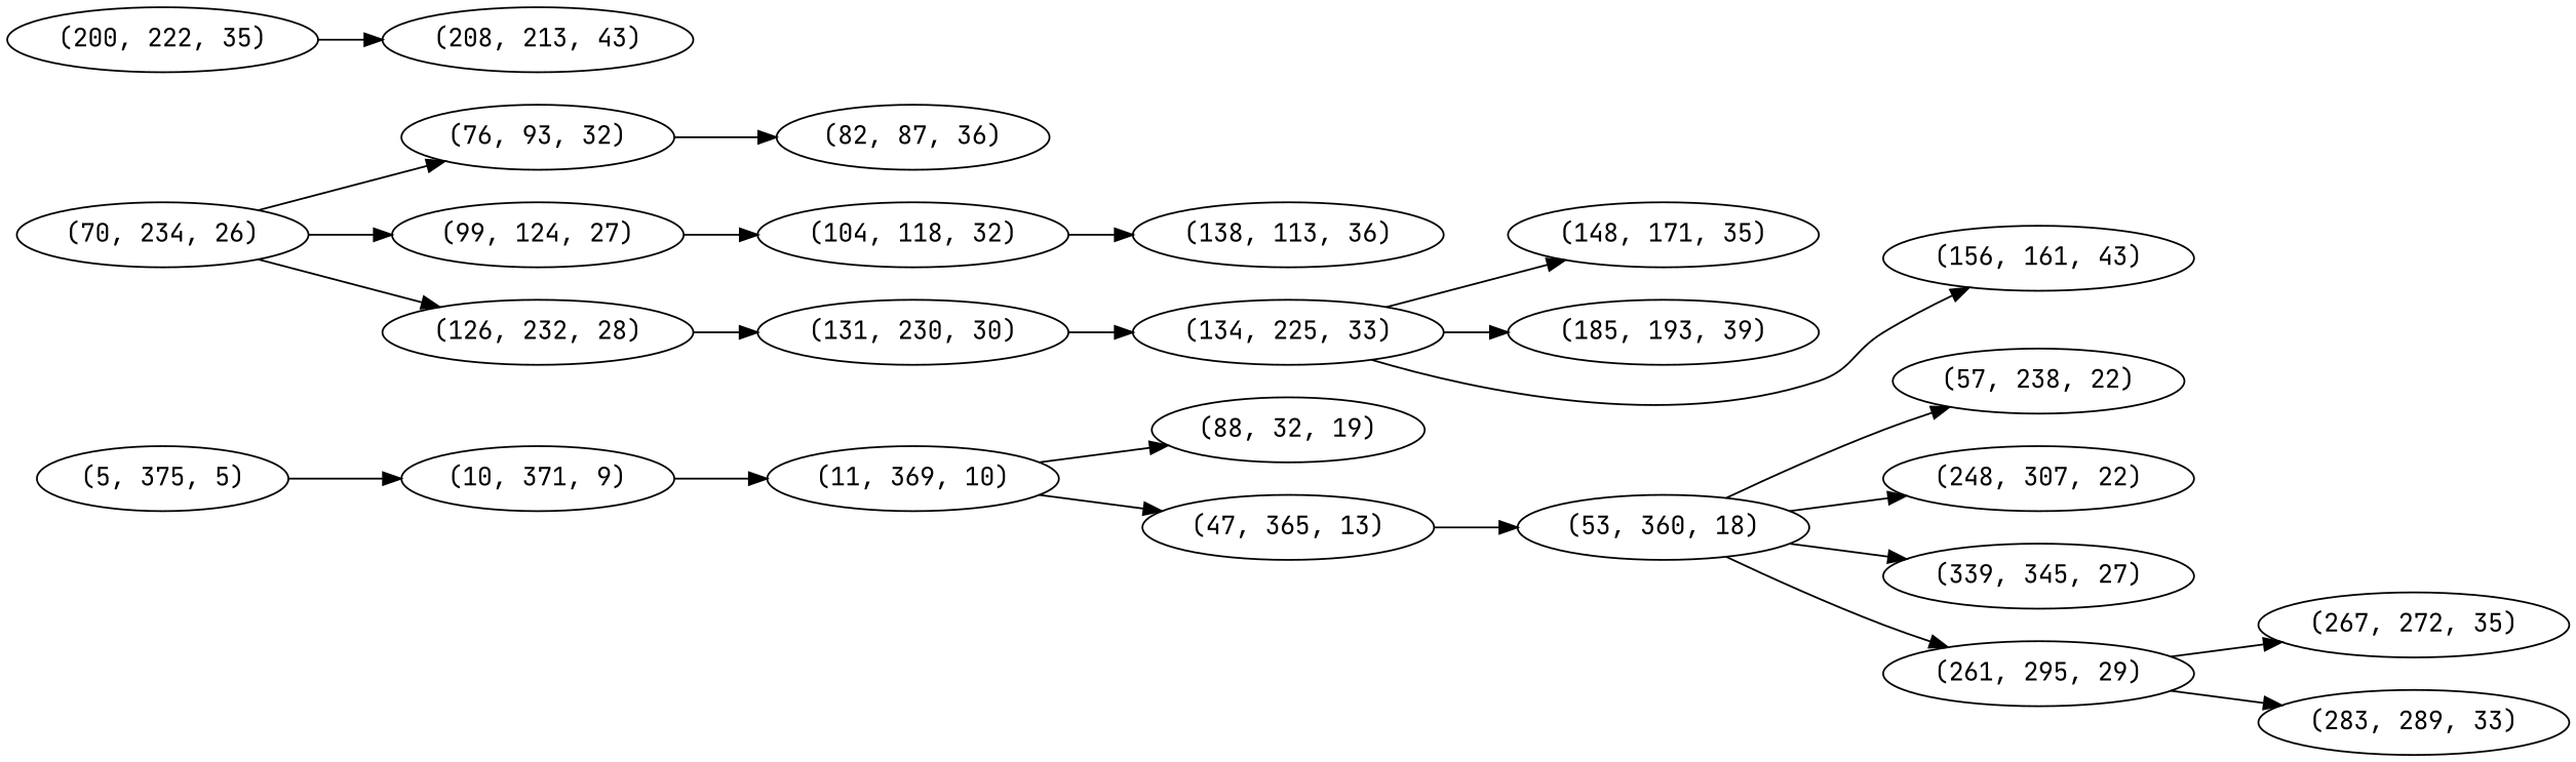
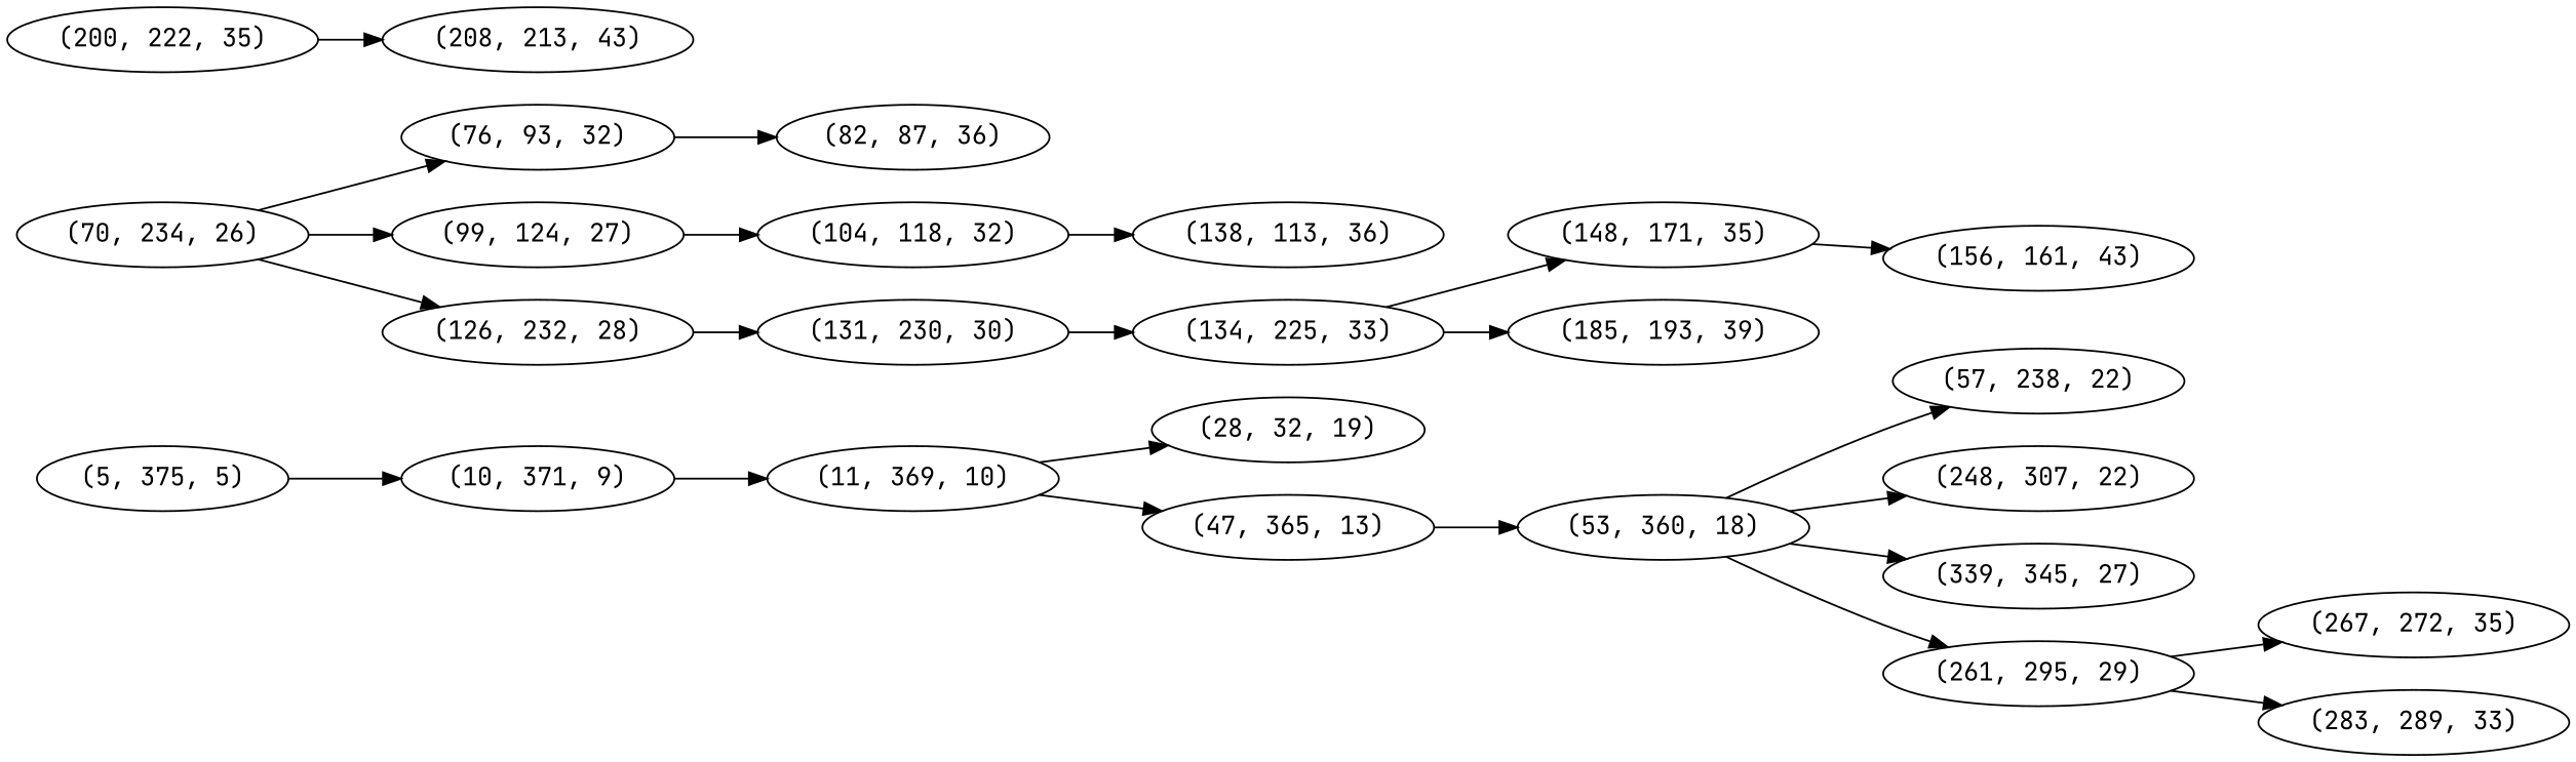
  digraph {
    fontname="JetBrains Mono"
    rankdir=LR
    node [fontname="JetBrains Mono"]
    edge [fontname="JetBrains Mono"]
    "(5, 375, 5)"
    "(10, 371, 9)"
    "(11, 369, 10)"
-   "(28, 32, 19)" [label="(88, 32, 19)"]
+   "(28, 32, 19)"
    "(47, 365, 13)"
    "(53, 360, 18)"
    "(57, 238, 22)"
    "(248, 307, 22)"
    "(339, 345, 27)"
    "(261, 295, 29)"
    "(70, 234, 26)"
    "(76, 93, 32)"
    "(99, 124, 27)"
    "(126, 232, 28)"
    "(82, 87, 36)"
    "(104, 118, 32)"
    "(131, 230, 30)"
    n18 [label="(138, 113, 36)"]
    "(134, 225, 33)"
    "(148, 171, 35)"
    "(185, 193, 39)"
    "(156, 161, 43)"
    "(200, 222, 35)"
    "(208, 213, 43)"
    "(267, 272, 35)"
    "(283, 289, 33)"
    "(5, 375, 5)" -> "(10, 371, 9)"
    "(10, 371, 9)" -> "(11, 369, 10)"
    "(11, 369, 10)" -> "(28, 32, 19)"
    "(11, 369, 10)" -> "(47, 365, 13)"
    "(47, 365, 13)" -> "(53, 360, 18)"
    "(53, 360, 18)" -> "(57, 238, 22)"
    "(53, 360, 18)" -> "(248, 307, 22)"
    "(53, 360, 18)" -> "(339, 345, 27)"
    "(53, 360, 18)" -> "(261, 295, 29)"
    "(261, 295, 29)" -> "(267, 272, 35)"
    "(261, 295, 29)" -> "(283, 289, 33)"
    "(70, 234, 26)" -> "(76, 93, 32)"
    "(70, 234, 26)" -> "(99, 124, 27)"
    "(70, 234, 26)" -> "(126, 232, 28)"
    "(76, 93, 32)" -> "(82, 87, 36)"
    "(99, 124, 27)" -> "(104, 118, 32)"
    "(126, 232, 28)" -> "(131, 230, 30)"
    "(104, 118, 32)" -> n18
    "(131, 230, 30)" -> "(134, 225, 33)"
    "(134, 225, 33)" -> "(148, 171, 35)"
    "(134, 225, 33)" -> "(185, 193, 39)"
-   "(134, 225, 33)" -> "(156, 161, 43)"
+   "(148, 171, 35)" -> "(156, 161, 43)"
    "(200, 222, 35)" -> "(208, 213, 43)"
  }
